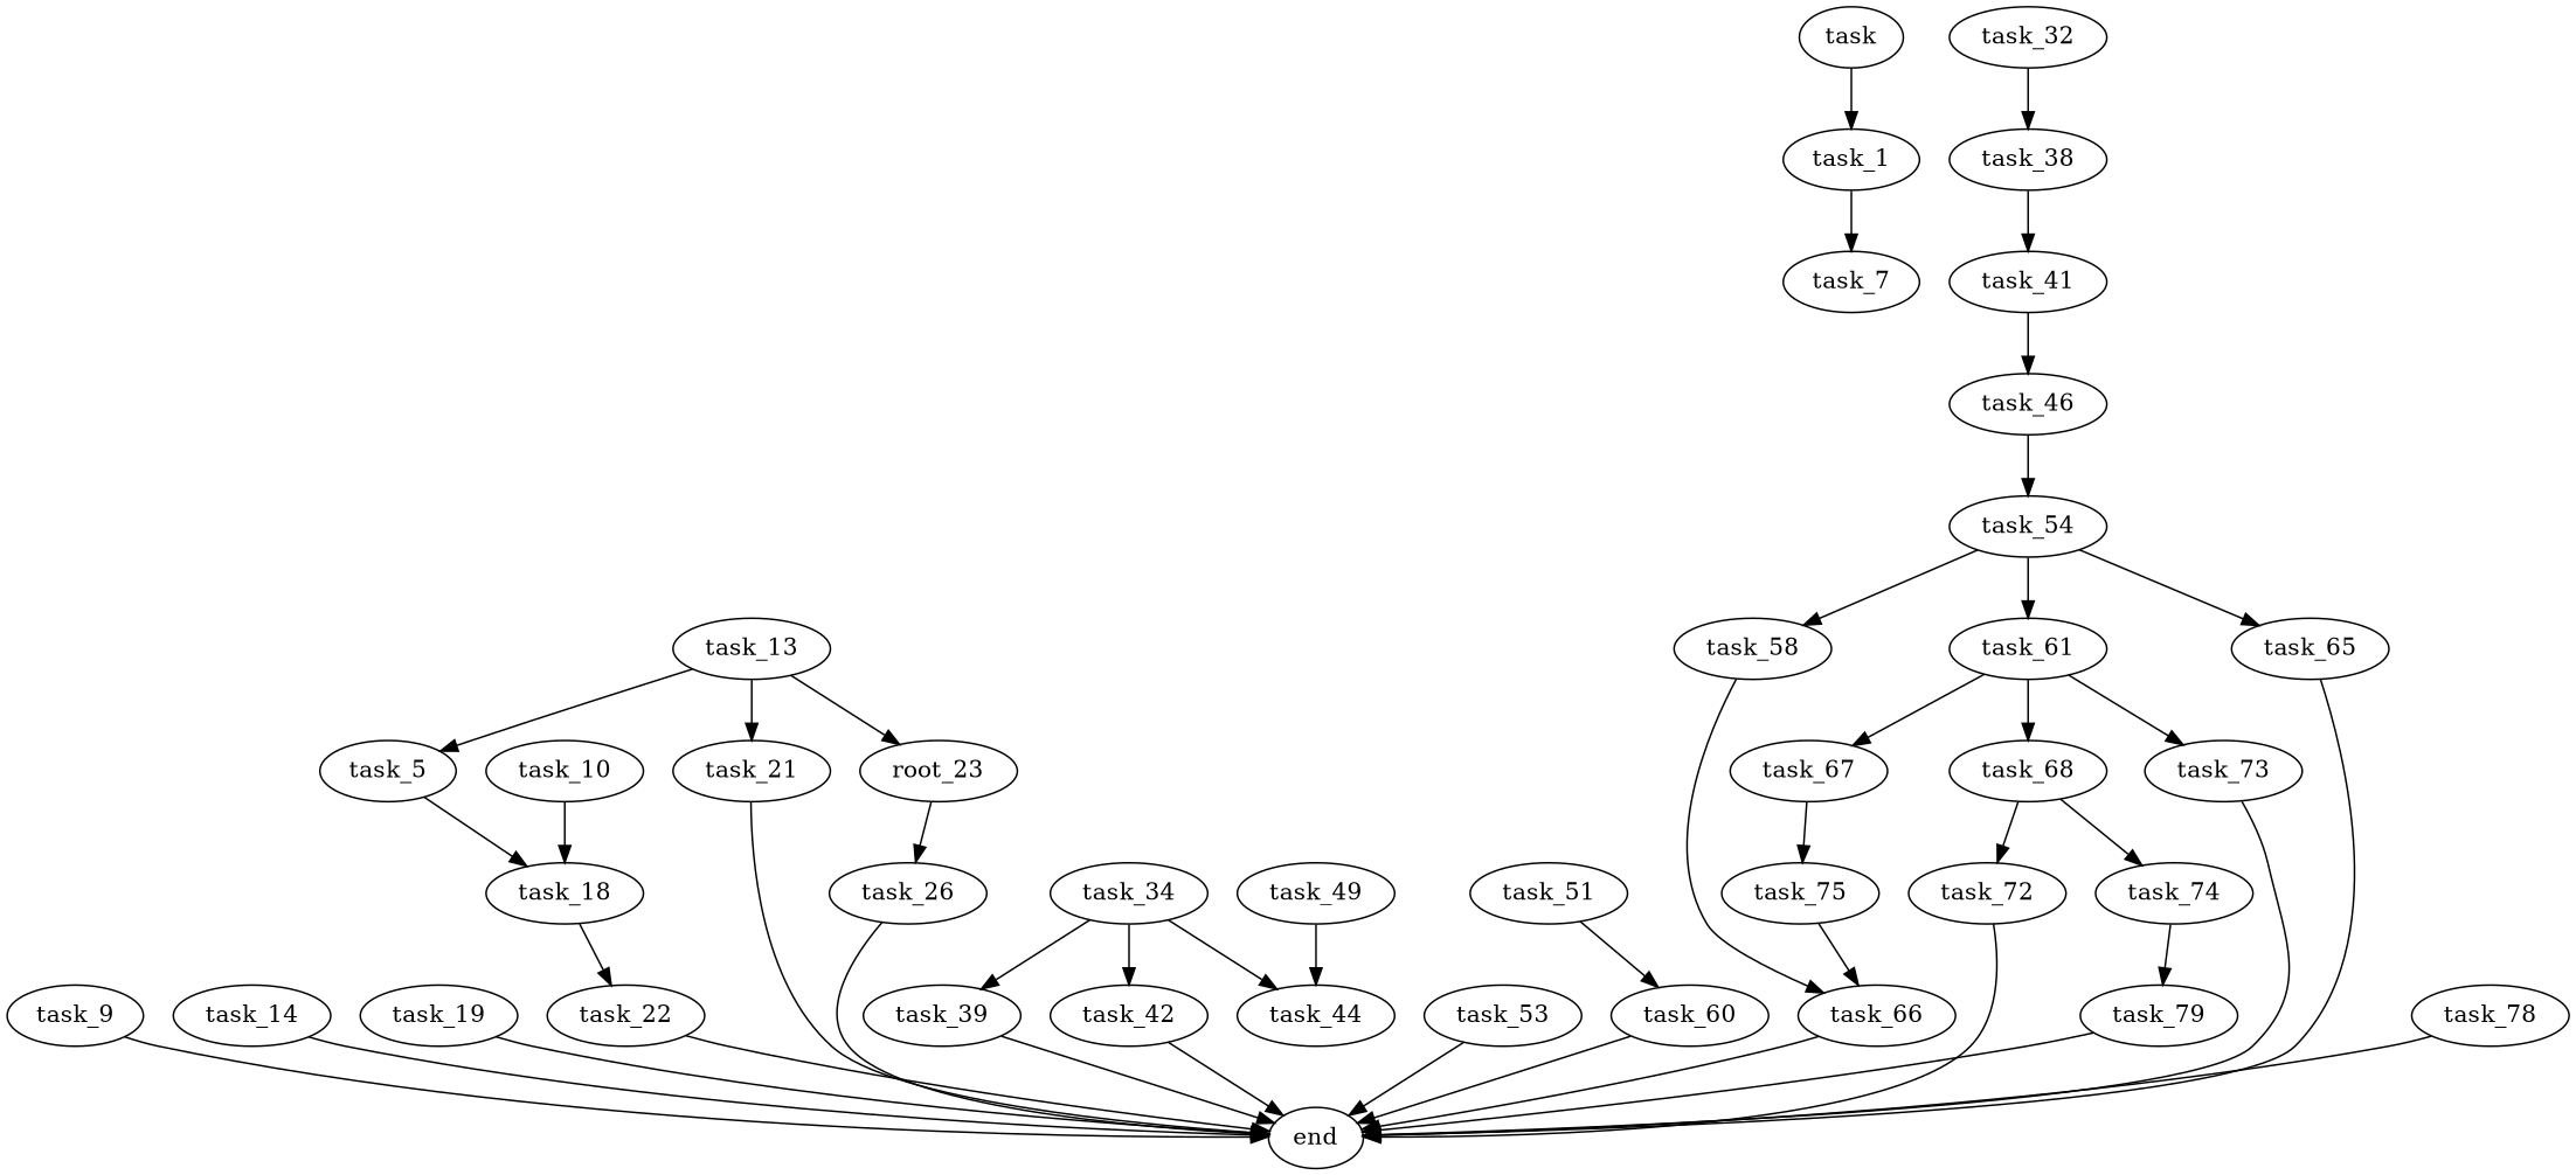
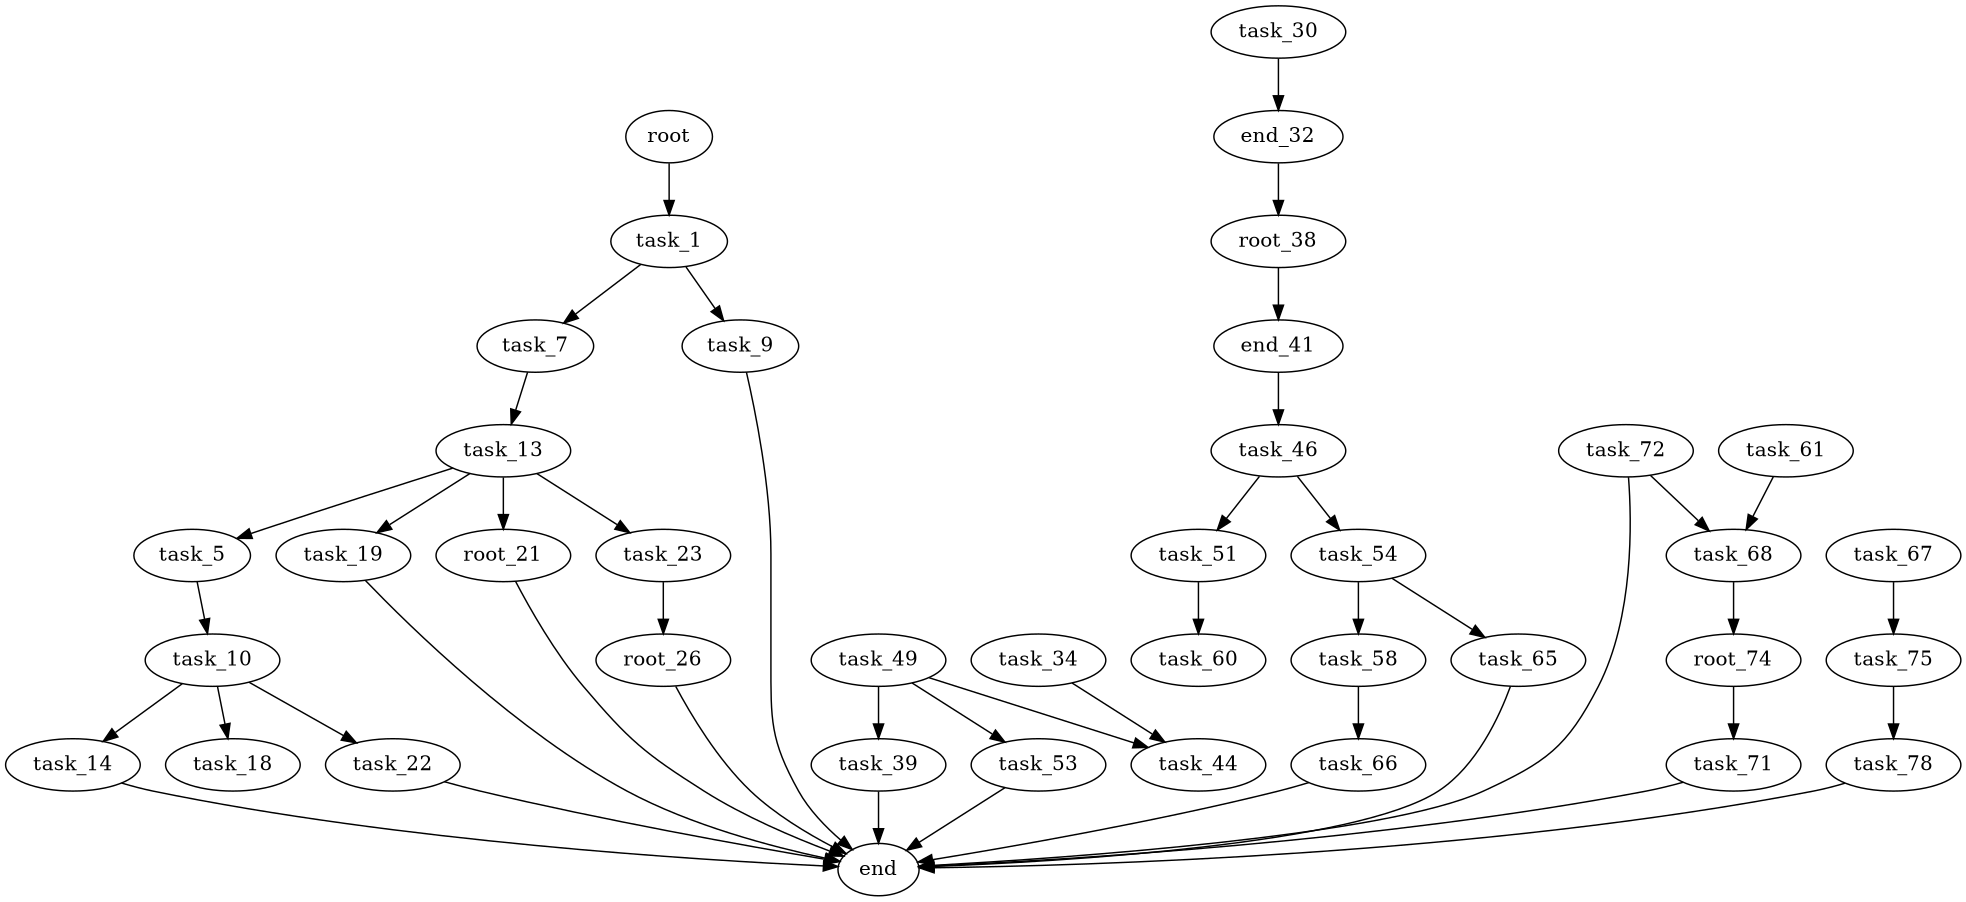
  digraph {
-   root [label=task]
+   root
    task_1
    task_7
    task_9
    task_5
    task_10
    task_13
    end
    task_14
    task_18
    task_19
-   task_21
-   task_23 [label=root_23]
+   task_21 [label=root_21]
+   task_23
    task_22
-   task_26
-   task_32
+   task_26 [label=root_26]
+   task_30
+   task_32 [label=end_32]
    task_34
    task_39
-   task_42
    task_44
-   task_38
-   task_41
+   task_38 [label=root_38]
+   task_41 [label=end_41]
    task_46
    task_49
    task_53
    task_51
    task_54
    task_60
    task_58
    task_61
    task_65
    task_66
    task_67
    task_68
-   task_73
    task_75
    task_72
-   task_74
+   task_74 [label=root_74]
    task_78
-   task_79
+   task_79 [label=task_71]
    root -> task_1
    task_1 -> task_7
+   task_1 -> task_9
+   task_7 -> task_13
    task_9 -> end
-   task_5 -> task_18
+   task_5 -> task_10
+   task_10 -> task_14
    task_10 -> task_18
    task_13 -> task_5
+   task_13 -> task_19
    task_13 -> task_21
    task_13 -> task_23
    task_14 -> end
-   task_18 -> task_22
+   task_10 -> task_22
    task_19 -> end
    task_21 -> end
    task_23 -> task_26
    task_22 -> end
    task_26 -> end
+   task_30 -> task_32
    task_32 -> task_38
-   task_34 -> task_39
-   task_34 -> task_42
+   task_49 -> task_39
    task_34 -> task_44
    task_39 -> end
-   task_42 -> end
    task_38 -> task_41
    task_41 -> task_46
+   task_46 -> task_51
    task_46 -> task_54
    task_49 -> task_44
+   task_49 -> task_53
    task_53 -> end
    task_51 -> task_60
    task_54 -> task_58
-   task_54 -> task_61
    task_54 -> task_65
-   task_60 -> end
    task_58 -> task_66
-   task_61 -> task_67
    task_61 -> task_68
-   task_61 -> task_73
    task_65 -> end
    task_66 -> end
    task_67 -> task_75
-   task_68 -> task_72
+   task_72 -> task_68
    task_68 -> task_74
-   task_73 -> end
-   task_75 -> task_66
+   task_75 -> task_78
    task_72 -> end
    task_74 -> task_79
    task_78 -> end
    task_79 -> end
  }
